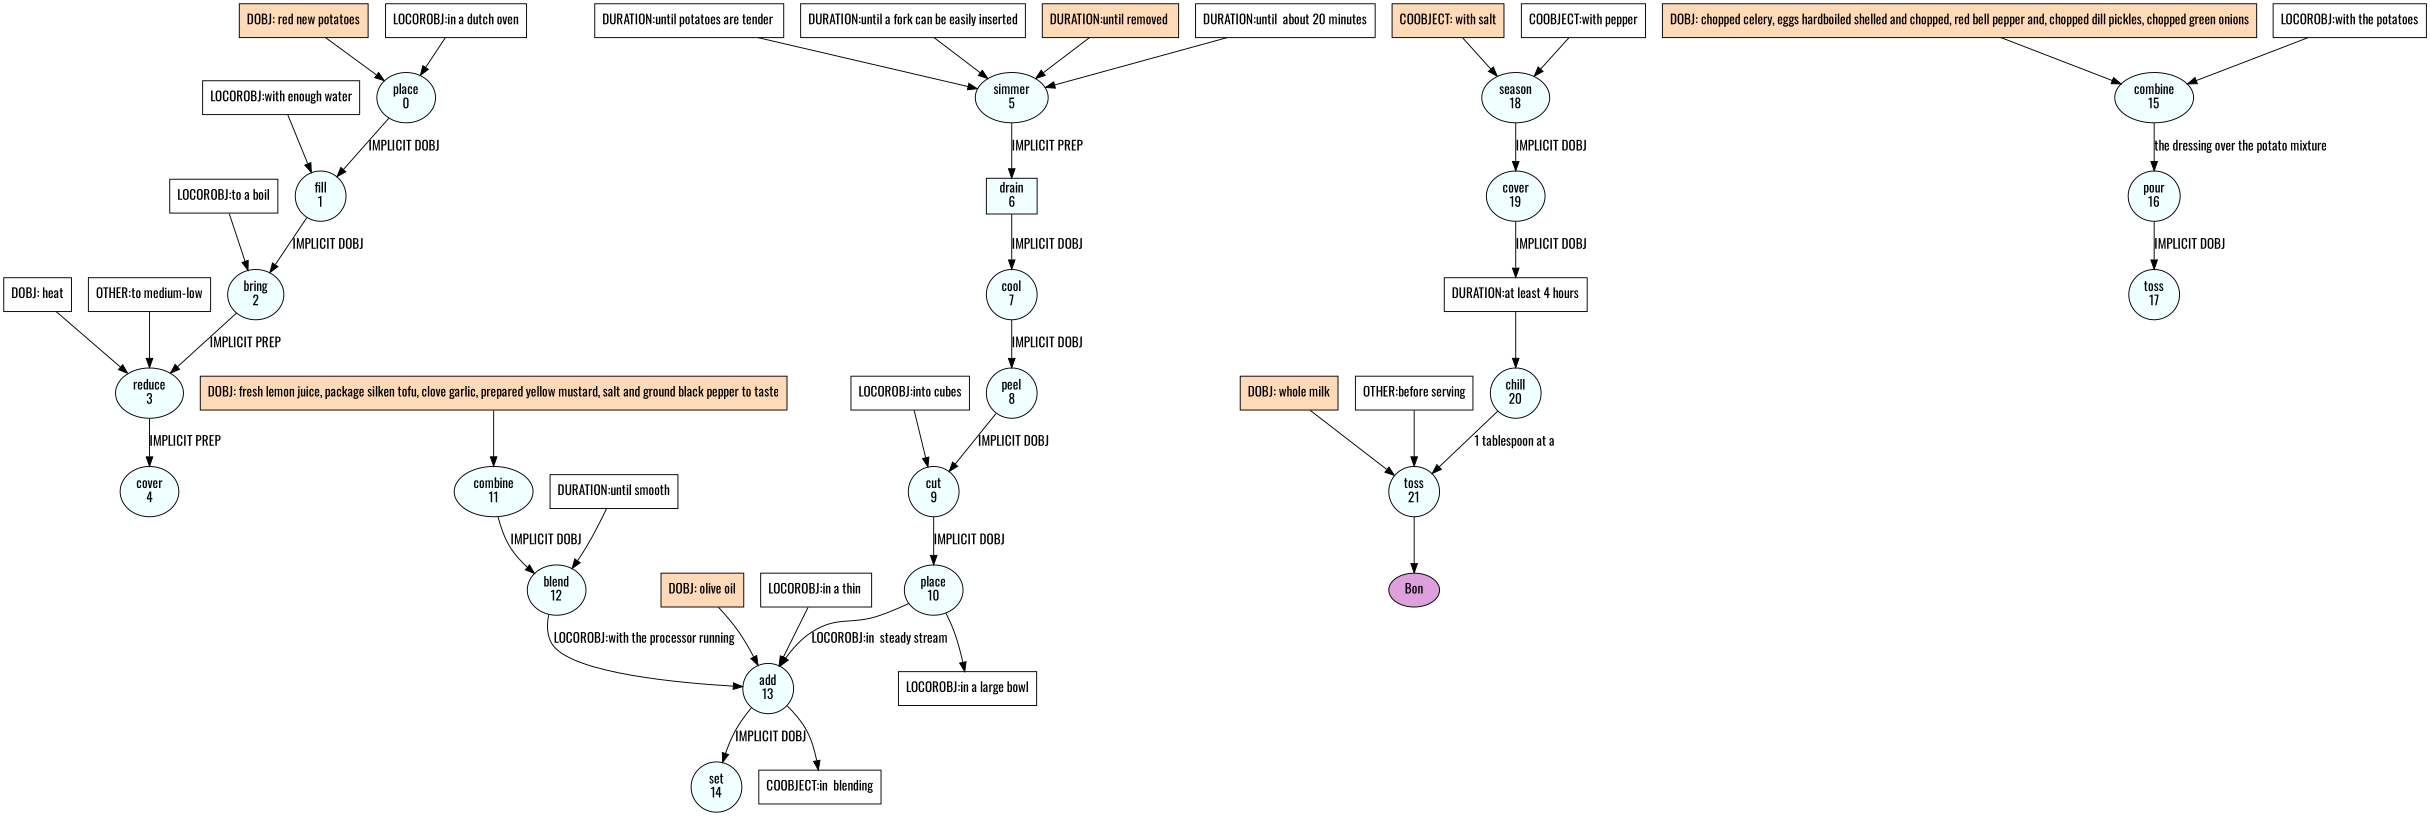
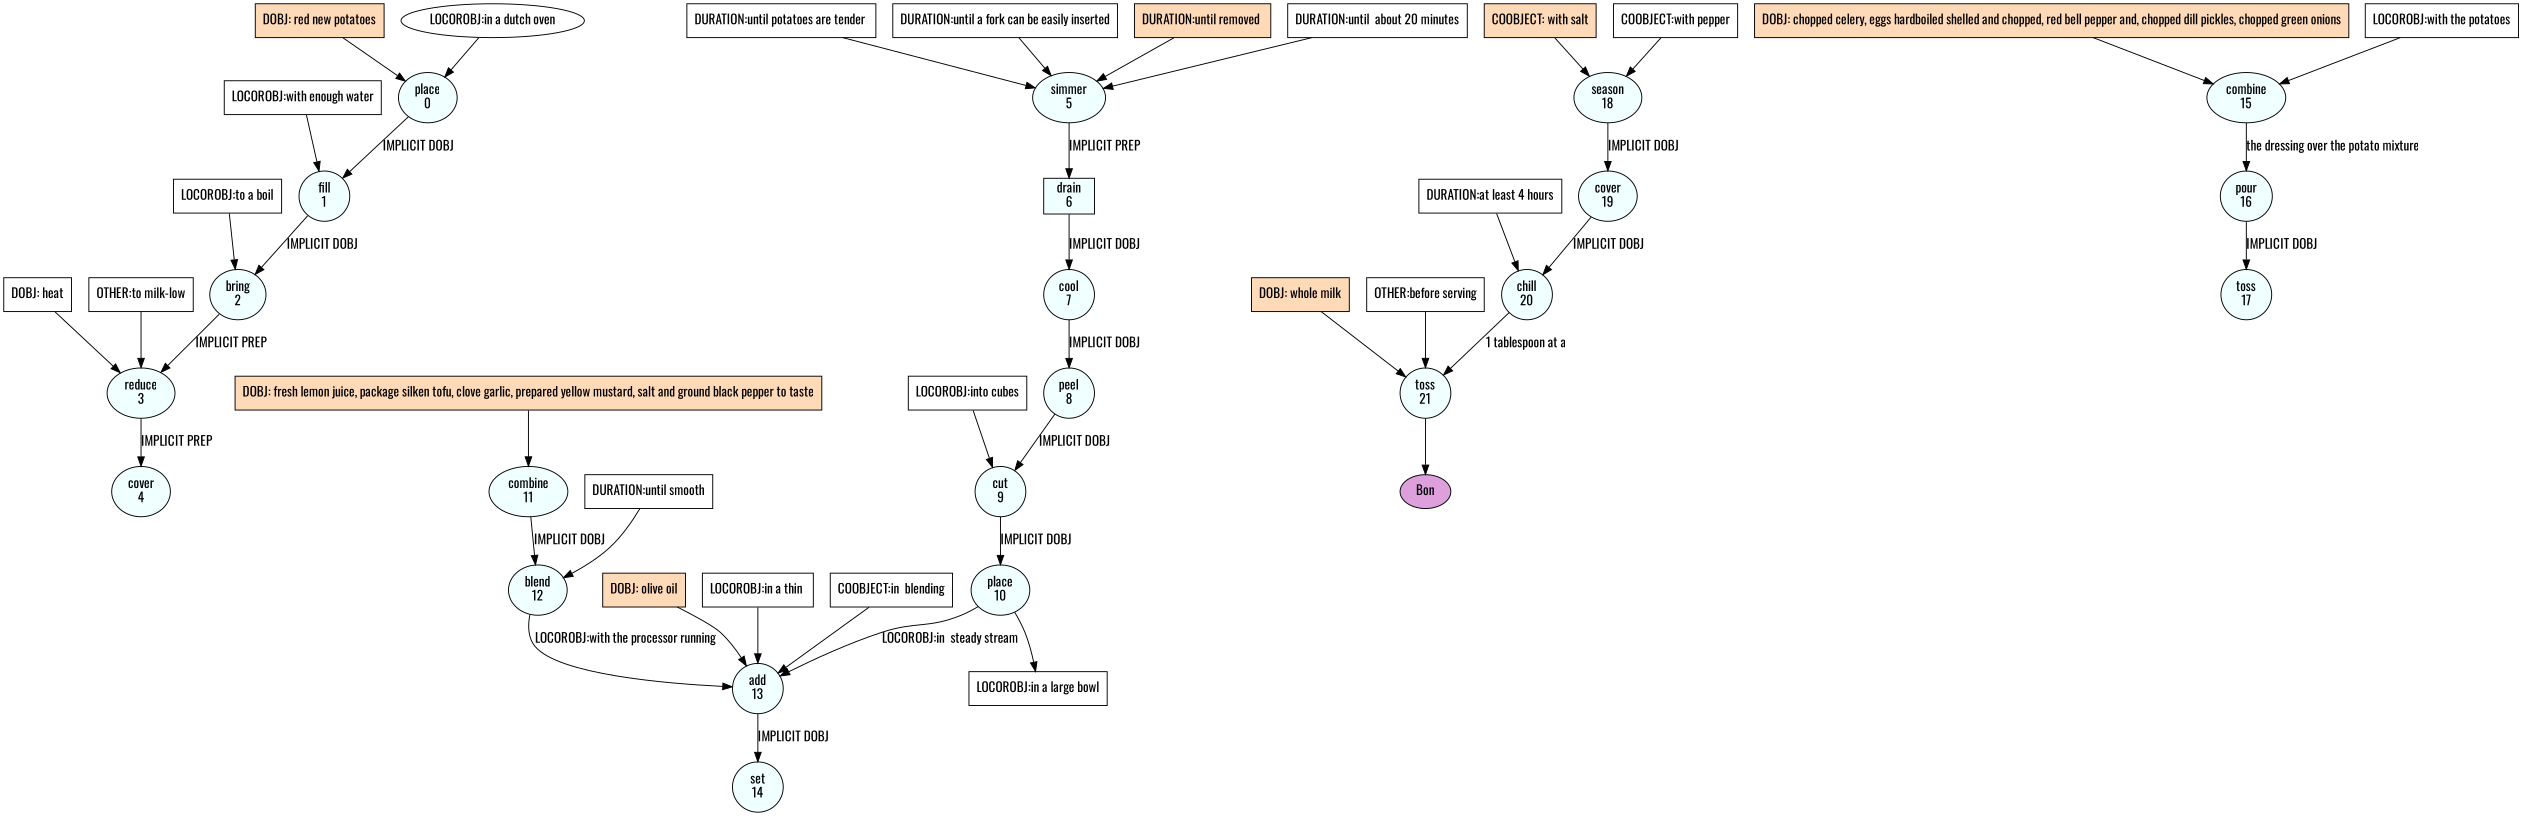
  digraph {
    fontname=Oswald
    node [fillcolor=azure fontname=Oswald shape=box style=filled]
    edge [fontname=Oswald]
    n1 [label="place\n0" shape=oval]
    n2 [label="fill\n1" shape=oval]
    n3 [label="bring\n2" shape=oval]
    n4 [label="reduce\n3" shape=oval]
    n5 [label="cover\n4" shape=oval]
    n6 [label="simmer\n5" shape=oval]
    n7 [label="drain\n6"]
    n8 [label="cool\n7" shape=oval]
    n9 [label="peel\n8" shape=oval]
    n10 [label="cut\n9" shape=oval]
    n11 [label="place\n10" shape=oval]
    n12 [label="add\n13" shape=oval]
    n13 [fillcolor=white label="LOCOROBJ:in a large bowl"]
    n14 [label="set\n14" shape=oval]
    n15 [label="combine\n11" shape=oval]
    n16 [label="blend\n12" shape=oval]
    n17 [label="season\n18" shape=oval]
    n18 [label="cover\n19" shape=oval]
    n19 [label="combine\n15" shape=oval]
    n20 [label="pour\n16" shape=oval]
    n21 [label="toss\n17" shape=oval]
    n22 [label="chill\n20" shape=oval]
    n23 [label="toss\n21" shape=oval]
    n24 [fillcolor=plum label=Bon shape=oval]
    n25 [fillcolor=peachpuff label="DOBJ: red new potatoes"]
-   n26 [fillcolor=white label="LOCOROBJ:in a dutch oven"]
+   n26 [fillcolor=white label="LOCOROBJ:in a dutch oven" shape=ellipse]
    n27 [fillcolor=peachpuff label="DOBJ: chopped celery, eggs hardboiled shelled and chopped, red bell pepper and, chopped dill pickles, chopped green onions"]
    n28 [fillcolor=white label="LOCOROBJ:with the potatoes"]
    n29 [fillcolor=peachpuff label="DOBJ: fresh lemon juice, package silken tofu, clove garlic, prepared yellow mustard, salt and ground black pepper to taste"]
    n30 [fillcolor=white label="LOCOROBJ:with enough water"]
    n31 [fillcolor=white label="LOCOROBJ:to a boil"]
    n32 [fillcolor=white label="DOBJ: heat"]
-   n33 [fillcolor=white label="OTHER:to medium-low"]
+   n33 [fillcolor=white label="OTHER:to milk-low"]
    n34 [fillcolor=white label="DURATION:until potatoes are tender "]
    n35 [fillcolor=white label="DURATION:until a fork can be easily inserted"]
    n36 [fillcolor=peachpuff label="DURATION:until removed "]
    n37 [fillcolor=white label="DURATION:until  about 20 minutes"]
    n38 [fillcolor=white label="LOCOROBJ:into cubes"]
    n39 [fillcolor=white label="DURATION:until smooth"]
    n40 [fillcolor=peachpuff label="DOBJ: olive oil"]
    n41 [fillcolor=white label="LOCOROBJ:in a thin "]
    n42 [fillcolor=white label="COOBJECT:in  blending"]
    n43 [fillcolor=peachpuff label="COOBJECT: with salt"]
    n44 [fillcolor=white label="COOBJECT:with pepper"]
    n45 [fillcolor=white label="DURATION:at least 4 hours"]
    n46 [fillcolor=peachpuff label="DOBJ: whole milk"]
    n47 [fillcolor=white label="OTHER:before serving"]
    n1 -> n2 [label="IMPLICIT DOBJ"]
    n2 -> n3 [label="IMPLICIT DOBJ"]
    n3 -> n4 [label="IMPLICIT PREP"]
    n4 -> n5 [label="IMPLICIT PREP"]
    n6 -> n7 [label="IMPLICIT PREP"]
    n7 -> n8 [label="IMPLICIT DOBJ"]
    n8 -> n9 [label="IMPLICIT DOBJ"]
    n9 -> n10 [label="IMPLICIT DOBJ"]
    n10 -> n11 [label="IMPLICIT DOBJ"]
    n11 -> n12 [label="LOCOROBJ:in  steady stream "]
    n11 -> n13
    n12 -> n14 [label="IMPLICIT DOBJ"]
    n15 -> n16 [label="IMPLICIT DOBJ"]
    n16 -> n12 [label="LOCOROBJ:with the processor running"]
    n17 -> n18 [label="IMPLICIT DOBJ"]
-   n18 -> n45 [label="IMPLICIT DOBJ"]
+   n18 -> n22 [label="IMPLICIT DOBJ"]
    n19 -> n20 [label="the dressing over the potato mixture"]
    n20 -> n21 [label="IMPLICIT DOBJ"]
    n22 -> n23 [label=" 1 tablespoon at a"]
    n23 -> n24
    n25 -> n1
    n26 -> n1
    n27 -> n19
    n28 -> n19
    n29 -> n15
    n30 -> n2
    n31 -> n3
    n32 -> n4
    n33 -> n4
    n34 -> n6
    n35 -> n6
    n36 -> n6
    n37 -> n6
    n38 -> n10
    n39 -> n16
    n40 -> n12
    n41 -> n12
-   n12 -> n42
+   n42 -> n12
    n43 -> n17
    n44 -> n17
    n45 -> n22
    n46 -> n23
    n47 -> n23
  }
